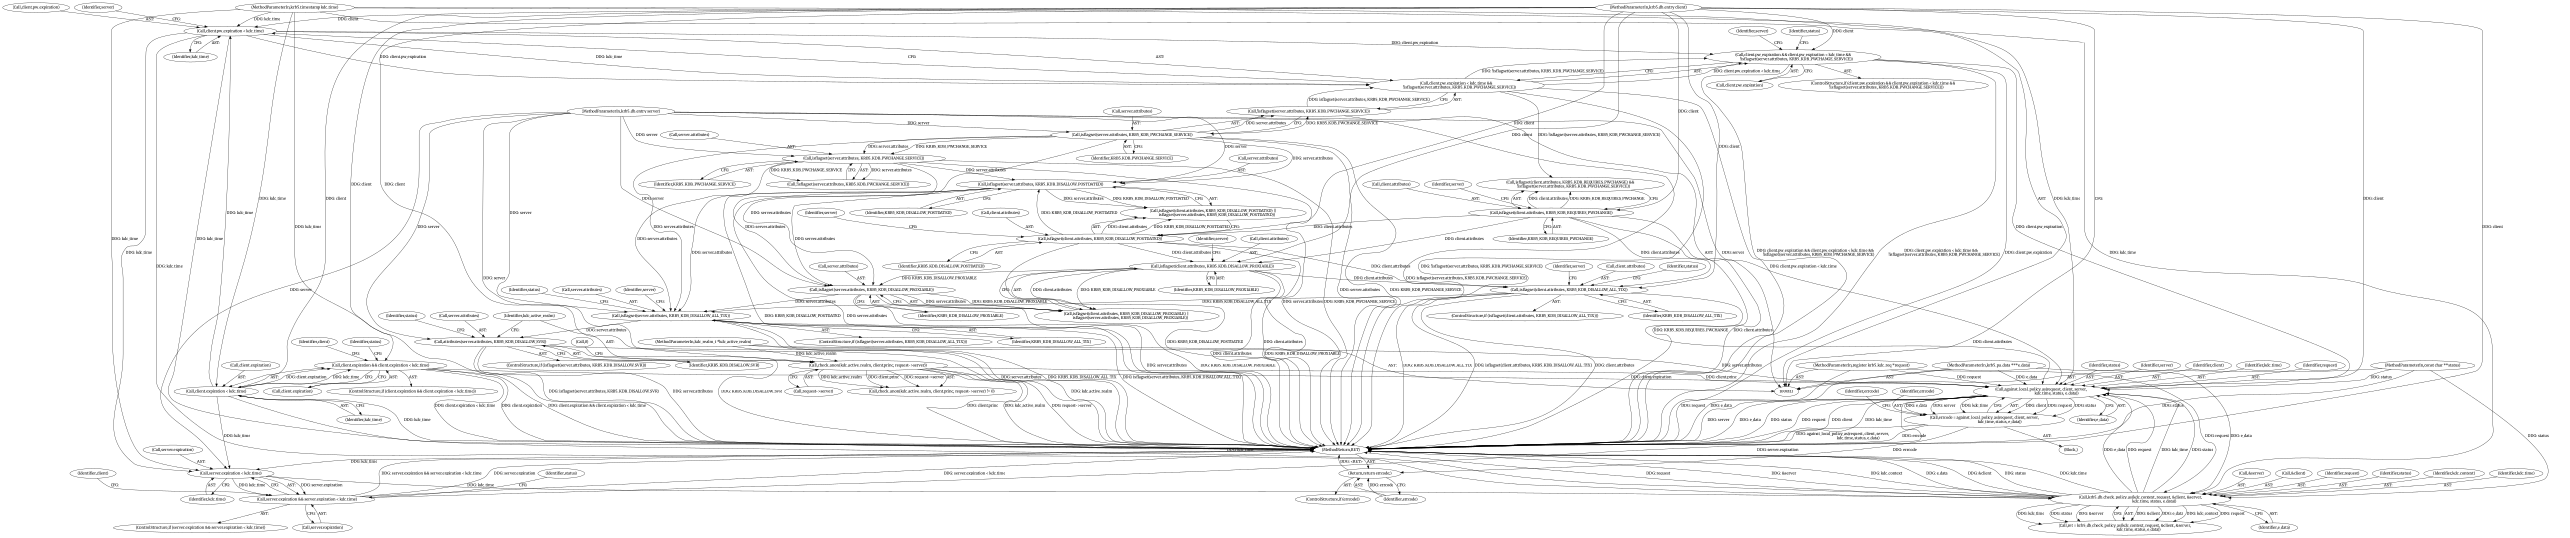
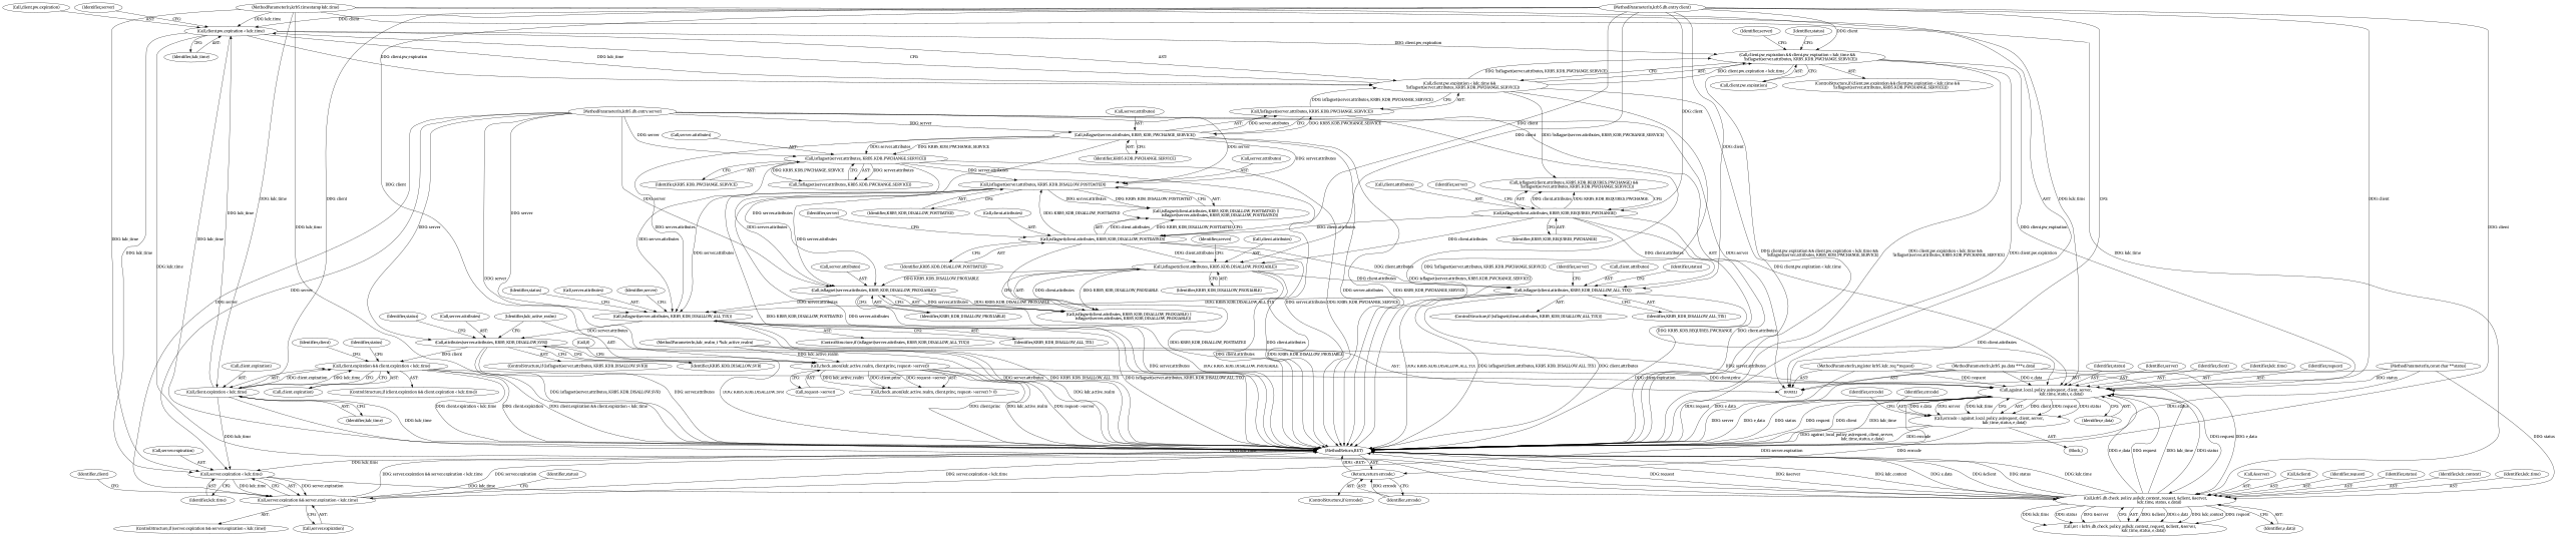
  digraph {
    fontname=Merriweather
    node [fontname=Merriweather]
    edge [fontname=Merriweather]
    n1 [label="(Call,against_local_policy_as(request, client, server,\n                                      kdc_time, status, e_data))"]
    n2 [label="(Call,errcode = against_local_policy_as(request, client, server,\n                                      kdc_time, status, e_data))"]
    n3 [label="(MethodReturn,RET)"]
    n4 [label="(Identifier,e_data)"]
    n5 [label="(Return,return errcode;)"]
    n6 [label="(Block,)"]
    n7 [label="(Call,server.expiration < kdc_time)"]
    n8 [label="(Call,krb5_db_check_policy_as(kdc_context, request, &client, &server,\n                                  kdc_time, status, e_data))"]
    n9 [label="(Identifier,e_data)"]
    n10 [label="(Call,ret = krb5_db_check_policy_as(kdc_context, request, &client, &server,\n                                  kdc_time, status, e_data))"]
    n11 [label="(MethodParameterIn,register krb5_kdc_req *request)"]
    1000113
    n13 [label="(Call,client.pw_expiration < kdc_time)"]
    n14 [label="(Call,client.pw_expiration && client.pw_expiration < kdc_time &&\n        !isflagset(server.attributes, KRB5_KDB_PWCHANGE_SERVICE))"]
    n15 [label="(Call,client.pw_expiration < kdc_time &&\n        !isflagset(server.attributes, KRB5_KDB_PWCHANGE_SERVICE))"]
    n16 [label="(Identifier,kdc_time)"]
    n17 [label="(Call,server.expiration && server.expiration < kdc_time)"]
    n18 [label="(Identifier,kdc_time)"]
    n19 [label="(Call,client.pw_expiration)"]
    n20 [label="(ControlStructure,if (client.pw_expiration && client.pw_expiration < kdc_time &&\n        !isflagset(server.attributes, KRB5_KDB_PWCHANGE_SERVICE)))"]
    n21 [label="(Call,isflagset(client.attributes, KRB5_KDB_REQUIRES_PWCHANGE) &&\n        !isflagset(server.attributes, KRB5_KDB_PWCHANGE_SERVICE))"]
    n22 [label="(Call,!isflagset(server.attributes, KRB5_KDB_PWCHANGE_SERVICE))"]
    n23 [label="(MethodParameterIn,krb5_db_entry client)"]
    n24 [label="(Call,client.expiration < kdc_time)"]
    n25 [label="(Call,client.expiration && client.expiration < kdc_time)"]
    n26 [label="(Call,check_anon(kdc_active_realm, client.princ, request->server))"]
    n27 [label="(Call,isflagset(client.attributes, KRB5_KDB_DISALLOW_ALL_TIX))"]
    n28 [label="(Call,isflagset(client.attributes, KRB5_KDB_DISALLOW_POSTDATED))"]
    n29 [label="(Call,isflagset(client.attributes, KRB5_KDB_REQUIRES_PWCHANGE))"]
    n30 [label="(Call,isflagset(client.attributes, KRB5_KDB_DISALLOW_PROXIABLE))"]
    n31 [label="(Identifier,kdc_time)"]
    n32 [label="(Call,client.expiration)"]
    n33 [label="(ControlStructure,if (client.expiration && client.expiration < kdc_time))"]
    n34 [label="(Call,request->server)"]
    n35 [label="(Call,check_anon(kdc_active_realm, client.princ, request->server) != 0)"]
    n36 [label="(Call,isflagset(server.attributes, KRB5_KDB_DISALLOW_ALL_TIX))"]
    n37 [label="(ControlStructure,if (isflagset(client.attributes, KRB5_KDB_DISALLOW_ALL_TIX)))"]
    n38 [label="(Identifier,KRB5_KDB_DISALLOW_ALL_TIX)"]
    n39 [label="(Call,isflagset(server.attributes, KRB5_KDB_DISALLOW_POSTDATED))"]
    n40 [label="(Identifier,KRB5_KDB_DISALLOW_POSTDATED)"]
    n41 [label="(Call,isflagset(client.attributes, KRB5_KDB_DISALLOW_POSTDATED) ||\n         isflagset(server.attributes, KRB5_KDB_DISALLOW_POSTDATED))"]
    n42 [label="(Identifier,KRB5_KDB_REQUIRES_PWCHANGE)"]
    n43 [label="(Call,isflagset(server.attributes, KRB5_KDB_DISALLOW_PROXIABLE))"]
    n44 [label="(Call,isflagset(client.attributes, KRB5_KDB_DISALLOW_PROXIABLE) ||\n         isflagset(server.attributes, KRB5_KDB_DISALLOW_PROXIABLE))"]
    n45 [label="(Identifier,KRB5_KDB_DISALLOW_PROXIABLE)"]
    n46 [label="(MethodParameterIn,krb5_timestamp kdc_time)"]
    n47 [label="(Call,server.expiration)"]
    n48 [label="(ControlStructure,if (server.expiration && server.expiration < kdc_time))"]
    n49 [label="(MethodParameterIn,krb5_db_entry server)"]
    n50 [label="(Call,isflagset(server.attributes, KRB5_KDB_PWCHANGE_SERVICE))"]
    n51 [label="(Call,attributes(server.attributes, KRB5_KDB_DISALLOW_SVR))"]
    n52 [label="(Call,isflagset(server.attributes, KRB5_KDB_PWCHANGE_SERVICE))"]
    n53 [label="(Identifier,KRB5_KDB_PWCHANGE_SERVICE)"]
    n54 [label="(Identifier,KRB5_KDB_DISALLOW_SVR)"]
    n55 [label="(ControlStructure,if (isflagset(server.attributes, KRB5_KDB_DISALLOW_SVR)))"]
    n56 [label="(ControlStructure,if (isflagset(server.attributes, KRB5_KDB_DISALLOW_ALL_TIX)))"]
    n57 [label="(Identifier,KRB5_KDB_DISALLOW_ALL_TIX)"]
    n58 [label="(Call,!isflagset(server.attributes, KRB5_KDB_PWCHANGE_SERVICE))"]
    n59 [label="(Identifier,KRB5_KDB_PWCHANGE_SERVICE)"]
    n60 [label="(Identifier,KRB5_KDB_DISALLOW_PROXIABLE)"]
    n61 [label="(Identifier,KRB5_KDB_DISALLOW_POSTDATED)"]
    n62 [label="(MethodParameterIn,const char **status)"]
    n63 [label="(MethodParameterIn,krb5_pa_data ***e_data)"]
    n64 [label="(MethodParameterIn,kdc_realm_t *kdc_active_realm)"]
    n65 [label="(Identifier,errcode)"]
    n66 [label="(ControlStructure,if (errcode))"]
    n67 [label="(Identifier,status)"]
    n68 [label="(Call,server.attributes)"]
    n69 [label="(Identifier,server)"]
    n70 [label="(Identifier,status)"]
    n71 [label="(Identifier,errcode)"]
    n72 [label="(Identifier,status)"]
    n73 [label="(Identifier,server)"]
    n74 [label="(Call,client.expiration)"]
    n75 [label="(Call,&server)"]
    n76 [label="(Identifier,status)"]
    n77 [label="(Call,server.attributes)"]
    n78 [label="(Call,server.attributes)"]
    n79 [label="(Identifier,errcode)"]
    n80 [label="(Call,client.pw_expiration)"]
    n81 [label="(Call,server.attributes)"]
    n82 [label="(Call,client.attributes)"]
    n83 [label="(Identifier,server)"]
    n84 [label="(Identifier,status)"]
    n85 [label="(Identifier,client)"]
    n86 [label="(Identifier,kdc_active_realm)"]
    n87 [label="(Call,&client)"]
    n88 [label="(Identifier,request)"]
    n89 [label="(Call,client.attributes)"]
    n90 [label="(Identifier,server)"]
    n91 [label="(Identifier,status)"]
    n92 [label="(Identifier,client)"]
    n93 [label="(Call,server.attributes)"]
    n94 [label="(Call,0)"]
    n95 [label="(Identifier,status)"]
    n96 [label="(Identifier,server)"]
    n97 [label="(Identifier,server)"]
    n98 [label="(Call,client.attributes)"]
    n99 [label="(Identifier,kdc_time)"]
    n100 [label="(Identifier,client)"]
    n101 [label="(Call,server.expiration)"]
    n102 [label="(Identifier,server)"]
    n103 [label="(Call,server.attributes)"]
    n104 [label="(Identifier,kdc_context)"]
    n105 [label="(Identifier,server)"]
    n106 [label="(Call,client.attributes)"]
    n107 [label="(Identifier,kdc_time)"]
    n108 [label="(Identifier,status)"]
    n109 [label="(Identifier,request)"]
    n1 -> n2 [label="AST: "]
    n1 -> n2 [label="DDG: client"]
    n1 -> n2 [label="DDG: request"]
    n1 -> n2 [label="DDG: status"]
    n1 -> n2 [label="DDG: e_data"]
    n1 -> n2 [label="DDG: server"]
    n1 -> n2 [label="DDG: kdc_time"]
    n1 -> n3 [label="DDG: kdc_time"]
    n1 -> n3 [label="DDG: server"]
    n1 -> n3 [label="DDG: e_data"]
    n1 -> n3 [label="DDG: status"]
    n1 -> n3 [label="DDG: request"]
    n1 -> n3 [label="DDG: client"]
    n1 -> n4 [label="CFG: "]
    n2 -> n1 [label="CFG: "]
    n2 -> n3 [label="DDG: against_local_policy_as(request, client, server,\n                                      kdc_time, status, e_data)"]
    n2 -> n3 [label="DDG: errcode"]
    n2 -> n5 [label="DDG: errcode"]
    n2 -> n6 [label="AST: "]
    n3 -> n5 [label="AST: "]
    n3 -> n7 [label="DDG: kdc_time"]
    n4 -> n1 [label="AST: "]
    n5 -> n3 [label="DDG: <RET>"]
    n5 -> n65 [label="CFG: "]
    n5 -> n66 [label="AST: "]
    n7 -> n8 [label="DDG: kdc_time"]
    n7 -> n17 [label="AST: "]
    n7 -> n17 [label="DDG: server.expiration"]
    n7 -> n17 [label="DDG: kdc_time"]
    n7 -> n18 [label="CFG: "]
    n8 -> n1 [label="DDG: request"]
    n8 -> n1 [label="DDG: kdc_time"]
    n8 -> n1 [label="DDG: status"]
    n8 -> n1 [label="DDG: e_data"]
    n8 -> n3 [label="DDG: e_data"]
    n8 -> n3 [label="DDG: &client"]
    n8 -> n3 [label="DDG: status"]
    n8 -> n3 [label="DDG: kdc_time"]
    n8 -> n3 [label="DDG: request"]
    n8 -> n3 [label="DDG: &server"]
    n8 -> n3 [label="DDG: kdc_context"]
    n8 -> n9 [label="CFG: "]
    n8 -> n10 [label="AST: "]
    n8 -> n10 [label="DDG: &client"]
    n8 -> n10 [label="DDG: e_data"]
    n8 -> n10 [label="DDG: kdc_context"]
    n8 -> n10 [label="DDG: request"]
    n8 -> n10 [label="DDG: kdc_time"]
    n8 -> n10 [label="DDG: status"]
    n8 -> n10 [label="DDG: &server"]
    n9 -> n8 [label="AST: "]
    n10 -> n8 [label="CFG: "]
    n11 -> n1 [label="DDG: request"]
    n11 -> n3 [label="DDG: request"]
    n11 -> n8 [label="DDG: request"]
    n11 -> 1000113 [label="AST: "]
    n13 -> n3 [label="DDG: kdc_time"]
    n13 -> n7 [label="DDG: kdc_time"]
    n13 -> n8 [label="DDG: kdc_time"]
    n13 -> n14 [label="DDG: client.pw_expiration"]
    n13 -> n15 [label="AST: "]
    n13 -> n15 [label="DDG: client.pw_expiration"]
    n13 -> n15 [label="DDG: kdc_time"]
    n13 -> n16 [label="CFG: "]
    n14 -> n1 [label="DDG: client.pw_expiration"]
    n14 -> n3 [label="DDG: client.pw_expiration < kdc_time &&\n        !isflagset(server.attributes, KRB5_KDB_PWCHANGE_SERVICE)"]
    n14 -> n3 [label="DDG: client.pw_expiration && client.pw_expiration < kdc_time &&\n        !isflagset(server.attributes, KRB5_KDB_PWCHANGE_SERVICE)"]
    n14 -> n3 [label="DDG: client.pw_expiration"]
    n14 -> n15 [label="CFG: "]
    n14 -> n19 [label="CFG: "]
    n14 -> n20 [label="AST: "]
    n15 -> n3 [label="DDG: !isflagset(server.attributes, KRB5_KDB_PWCHANGE_SERVICE)"]
    n15 -> n3 [label="DDG: client.pw_expiration < kdc_time"]
    n15 -> n13 [label="CFG: "]
    n15 -> n14 [label="AST: "]
    n15 -> n14 [label="DDG: client.pw_expiration < kdc_time"]
    n15 -> n14 [label="DDG: !isflagset(server.attributes, KRB5_KDB_PWCHANGE_SERVICE)"]
    n15 -> n21 [label="DDG: !isflagset(server.attributes, KRB5_KDB_PWCHANGE_SERVICE)"]
    n15 -> n22 [label="CFG: "]
    n16 -> n13 [label="AST: "]
    n17 -> n1 [label="DDG: server.expiration"]
    n17 -> n3 [label="DDG: server.expiration"]
    n17 -> n3 [label="DDG: server.expiration && server.expiration < kdc_time"]
    n17 -> n3 [label="DDG: server.expiration < kdc_time"]
    n17 -> n7 [label="CFG: "]
    n17 -> n47 [label="CFG: "]
    n17 -> n48 [label="AST: "]
    n18 -> n7 [label="AST: "]
    n19 -> n14 [label="AST: "]
    n21 -> n29 [label="CFG: "]
    n22 -> n3 [label="DDG: isflagset(server.attributes, KRB5_KDB_PWCHANGE_SERVICE)"]
    n22 -> n15 [label="AST: "]
    n22 -> n15 [label="DDG: isflagset(server.attributes, KRB5_KDB_PWCHANGE_SERVICE)"]
    n22 -> n50 [label="CFG: "]
    n23 -> n1 [label="DDG: client"]
    n23 -> n3 [label="DDG: client"]
    n23 -> 1000113 [label="CFG: "]
    n23 -> n13 [label="DDG: client"]
    n23 -> n14 [label="DDG: client"]
    n23 -> n24 [label="DDG: client"]
-   n23 -> n25 [label="DDG: client"]
+   n51 -> n25 [label="DDG: client"]
    n23 -> n26 [label="DDG: client"]
    n23 -> n27 [label="DDG: client"]
    n23 -> n28 [label="DDG: client"]
    n23 -> n29 [label="DDG: client"]
    n23 -> n30 [label="DDG: client"]
    n24 -> n3 [label="DDG: kdc_time"]
    n24 -> n7 [label="DDG: kdc_time"]
    n24 -> n8 [label="DDG: kdc_time"]
    n24 -> n13 [label="DDG: kdc_time"]
    n24 -> n25 [label="AST: "]
    n24 -> n25 [label="DDG: client.expiration"]
    n24 -> n25 [label="DDG: kdc_time"]
    n24 -> n31 [label="CFG: "]
    n25 -> n1 [label="DDG: client.expiration"]
    n25 -> n3 [label="DDG: client.expiration < kdc_time"]
    n25 -> n3 [label="DDG: client.expiration"]
    n25 -> n3 [label="DDG: client.expiration && client.expiration < kdc_time"]
    n25 -> n24 [label="CFG: "]
    n25 -> n32 [label="CFG: "]
    n25 -> n33 [label="AST: "]
    n26 -> n1 [label="DDG: client.princ"]
    n26 -> n3 [label="DDG: client.princ"]
    n26 -> n3 [label="DDG: kdc_active_realm"]
    n26 -> n3 [label="DDG: request->server"]
    n26 -> n34 [label="CFG: "]
    n26 -> n35 [label="AST: "]
    n26 -> n35 [label="DDG: kdc_active_realm"]
    n26 -> n35 [label="DDG: client.princ"]
    n26 -> n35 [label="DDG: request->server"]
    n27 -> n1 [label="DDG: client.attributes"]
    n27 -> n3 [label="DDG: KRB5_KDB_DISALLOW_ALL_TIX"]
    n27 -> n3 [label="DDG: isflagset(client.attributes, KRB5_KDB_DISALLOW_ALL_TIX)"]
    n27 -> n3 [label="DDG: client.attributes"]
    n27 -> n36 [label="DDG: KRB5_KDB_DISALLOW_ALL_TIX"]
    n27 -> n37 [label="AST: "]
    n27 -> n38 [label="CFG: "]
    n28 -> n3 [label="DDG: client.attributes"]
    n28 -> n3 [label="DDG: KRB5_KDB_DISALLOW_POSTDATED"]
    n28 -> n27 [label="DDG: client.attributes"]
    n28 -> n30 [label="DDG: client.attributes"]
    n28 -> n39 [label="DDG: KRB5_KDB_DISALLOW_POSTDATED"]
    n28 -> n40 [label="CFG: "]
    n28 -> n41 [label="AST: "]
    n28 -> n41 [label="DDG: client.attributes"]
    n28 -> n41 [label="DDG: KRB5_KDB_DISALLOW_POSTDATED"]
    n29 -> n3 [label="DDG: client.attributes"]
    n29 -> n3 [label="DDG: KRB5_KDB_REQUIRES_PWCHANGE"]
    n29 -> n21 [label="AST: "]
    n29 -> n21 [label="DDG: client.attributes"]
    n29 -> n21 [label="DDG: KRB5_KDB_REQUIRES_PWCHANGE"]
    n29 -> n27 [label="DDG: client.attributes"]
    n29 -> n28 [label="DDG: client.attributes"]
    n29 -> n30 [label="DDG: client.attributes"]
    n29 -> n42 [label="CFG: "]
    n30 -> n3 [label="DDG: client.attributes"]
    n30 -> n3 [label="DDG: KRB5_KDB_DISALLOW_PROXIABLE"]
    n30 -> n27 [label="DDG: client.attributes"]
    n30 -> n43 [label="DDG: KRB5_KDB_DISALLOW_PROXIABLE"]
    n30 -> n44 [label="AST: "]
    n30 -> n44 [label="DDG: client.attributes"]
    n30 -> n44 [label="DDG: KRB5_KDB_DISALLOW_PROXIABLE"]
    n30 -> n45 [label="CFG: "]
    n31 -> n24 [label="AST: "]
    n32 -> n25 [label="AST: "]
    n34 -> n26 [label="AST: "]
    n36 -> n3 [label="DDG: server.attributes"]
    n36 -> n3 [label="DDG: KRB5_KDB_DISALLOW_ALL_TIX"]
    n36 -> n3 [label="DDG: isflagset(server.attributes, KRB5_KDB_DISALLOW_ALL_TIX)"]
    n36 -> n51 [label="DDG: server.attributes"]
    n36 -> n56 [label="AST: "]
    n36 -> n57 [label="CFG: "]
    n38 -> n27 [label="AST: "]
    n39 -> n3 [label="DDG: KRB5_KDB_DISALLOW_POSTDATED"]
    n39 -> n3 [label="DDG: server.attributes"]
    n39 -> n36 [label="DDG: server.attributes"]
    n39 -> n41 [label="AST: "]
    n39 -> n41 [label="DDG: server.attributes"]
    n39 -> n41 [label="DDG: KRB5_KDB_DISALLOW_POSTDATED"]
    n39 -> n43 [label="DDG: server.attributes"]
    n39 -> n61 [label="CFG: "]
    n40 -> n28 [label="AST: "]
    n41 -> n28 [label="CFG: "]
    n41 -> n39 [label="CFG: "]
    n42 -> n29 [label="AST: "]
    n43 -> n3 [label="DDG: KRB5_KDB_DISALLOW_PROXIABLE"]
    n43 -> n3 [label="DDG: server.attributes"]
    n43 -> n36 [label="DDG: server.attributes"]
    n43 -> n44 [label="AST: "]
    n43 -> n44 [label="DDG: server.attributes"]
    n43 -> n44 [label="DDG: KRB5_KDB_DISALLOW_PROXIABLE"]
    n43 -> n60 [label="CFG: "]
    n44 -> n30 [label="CFG: "]
    n44 -> n43 [label="CFG: "]
    n45 -> n30 [label="AST: "]
    n46 -> n1 [label="DDG: kdc_time"]
    n46 -> n3 [label="DDG: kdc_time"]
    n46 -> n7 [label="DDG: kdc_time"]
    n46 -> n8 [label="DDG: kdc_time"]
    n46 -> 1000113 [label="AST: "]
    n46 -> n13 [label="DDG: kdc_time"]
    n46 -> n24 [label="DDG: kdc_time"]
    n47 -> n17 [label="AST: "]
    n49 -> n1 [label="DDG: server"]
    n49 -> n3 [label="DDG: server"]
    n49 -> n7 [label="DDG: server"]
    n49 -> 1000113 [label="AST: "]
+   n49 -> n17 [label="DDG: server"]
    n49 -> n36 [label="DDG: server"]
    n49 -> n39 [label="DDG: server"]
    n49 -> n43 [label="DDG: server"]
    n49 -> n50 [label="DDG: server"]
    n49 -> n51 [label="DDG: server"]
    n49 -> n52 [label="DDG: server"]
    n50 -> n3 [label="DDG: server.attributes"]
    n50 -> n3 [label="DDG: KRB5_KDB_PWCHANGE_SERVICE"]
    n50 -> n22 [label="AST: "]
    n50 -> n22 [label="DDG: server.attributes"]
    n50 -> n22 [label="DDG: KRB5_KDB_PWCHANGE_SERVICE"]
    n50 -> n36 [label="DDG: server.attributes"]
    n50 -> n39 [label="DDG: server.attributes"]
    n50 -> n43 [label="DDG: server.attributes"]
    n50 -> n52 [label="DDG: server.attributes"]
    n50 -> n52 [label="DDG: KRB5_KDB_PWCHANGE_SERVICE"]
    n50 -> n53 [label="CFG: "]
    n51 -> n1 [label="DDG: server.attributes"]
    n51 -> n3 [label="DDG: server.attributes"]
    n51 -> n3 [label="DDG: KRB5_KDB_DISALLOW_SVR"]
    n51 -> n3 [label="DDG: isflagset(server.attributes, KRB5_KDB_DISALLOW_SVR)"]
    n51 -> n54 [label="CFG: "]
    n51 -> n55 [label="AST: "]
    n52 -> n3 [label="DDG: KRB5_KDB_PWCHANGE_SERVICE"]
    n52 -> n3 [label="DDG: server.attributes"]
    n52 -> n36 [label="DDG: server.attributes"]
    n52 -> n39 [label="DDG: server.attributes"]
    n52 -> n43 [label="DDG: server.attributes"]
    n52 -> n58 [label="AST: "]
    n52 -> n58 [label="DDG: server.attributes"]
    n52 -> n58 [label="DDG: KRB5_KDB_PWCHANGE_SERVICE"]
    n52 -> n59 [label="CFG: "]
    n53 -> n50 [label="AST: "]
-   n54 -> n51 [label="AST: "]
+   n54 -> n51 [label="CFG: "]
    n57 -> n36 [label="AST: "]
    n58 -> n52 [label="CFG: "]
    n59 -> n52 [label="AST: "]
    n60 -> n43 [label="AST: "]
    n61 -> n39 [label="AST: "]
    n62 -> n1 [label="DDG: status"]
    n62 -> n3 [label="DDG: status"]
    n62 -> n8 [label="DDG: status"]
    n62 -> 1000113 [label="AST: "]
    n63 -> n1 [label="DDG: e_data"]
    n63 -> n3 [label="DDG: e_data"]
    n63 -> n8 [label="DDG: e_data"]
    n63 -> 1000113 [label="AST: "]
    n64 -> n3 [label="DDG: kdc_active_realm"]
    n64 -> 1000113 [label="AST: "]
    n64 -> n26 [label="DDG: kdc_active_realm"]
    n65 -> n5 [label="AST: "]
    n65 -> n5 [label="DDG: errcode"]
    n67 -> n25 [label="CFG: "]
    n68 -> n39 [label="AST: "]
    n69 -> n14 [label="CFG: "]
    n70 -> n36 [label="CFG: "]
    n71 -> n2 [label="AST: "]
    n72 -> n14 [label="CFG: "]
    n73 -> n27 [label="CFG: "]
    n74 -> n24 [label="AST: "]
    n75 -> n8 [label="AST: "]
    n76 -> n1 [label="AST: "]
    n77 -> n43 [label="AST: "]
    n78 -> n50 [label="AST: "]
    n79 -> n2 [label="CFG: "]
    n80 -> n13 [label="AST: "]
    n81 -> n51 [label="AST: "]
    n82 -> n27 [label="AST: "]
    n83 -> n1 [label="AST: "]
    n84 -> n27 [label="CFG: "]
    n85 -> n1 [label="AST: "]
    n86 -> n26 [label="AST: "]
    n86 -> n51 [label="CFG: "]
    n87 -> n8 [label="AST: "]
    n88 -> n8 [label="AST: "]
    n89 -> n28 [label="AST: "]
    n90 -> n29 [label="CFG: "]
    n91 -> n17 [label="CFG: "]
    n92 -> n17 [label="CFG: "]
    n93 -> n36 [label="AST: "]
    n94 -> n26 [label="CFG: "]
    n95 -> n8 [label="AST: "]
    n96 -> n36 [label="CFG: "]
    n97 -> n28 [label="CFG: "]
    n98 -> n30 [label="AST: "]
    n99 -> n1 [label="AST: "]
    n100 -> n25 [label="CFG: "]
    n101 -> n7 [label="AST: "]
    n102 -> n30 [label="CFG: "]
    n103 -> n52 [label="AST: "]
    n104 -> n8 [label="AST: "]
    n105 -> n13 [label="CFG: "]
    n106 -> n29 [label="AST: "]
    n107 -> n8 [label="AST: "]
    n108 -> n51 [label="CFG: "]
    n109 -> n1 [label="AST: "]
  }
